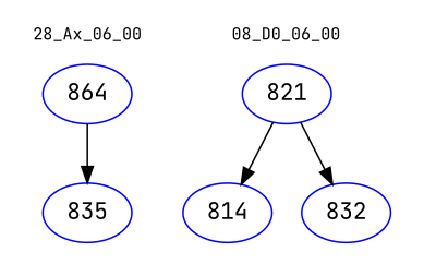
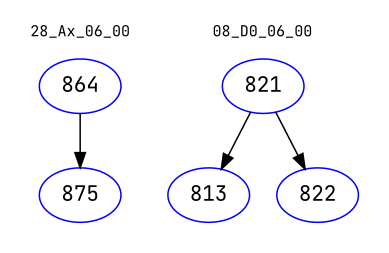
  digraph {
    fontname="JetBrains Mono"
    node [color=blue fontname="JetBrains Mono"]
    edge [color=black fontname="JetBrains Mono"]
    n1 [label=864]
-   n2 [label=835]
+   n2 [label=875]
    n3 [label=821]
-   n4 [label=814]
-   n5 [label=832]
+   n4 [label=813]
+   n5 [label=822]
    subgraph cluster_1 {
      color=white
      fontsize=10
      label="28_Ax_06_00"
      n1
      n2
    }
    subgraph cluster_2 {
      color=white
      fontsize=10
      label="08_D0_06_00"
      n3
      n4
      n5
    }
    n1 -> n2
    n3 -> n4
    n3 -> n5
  }
